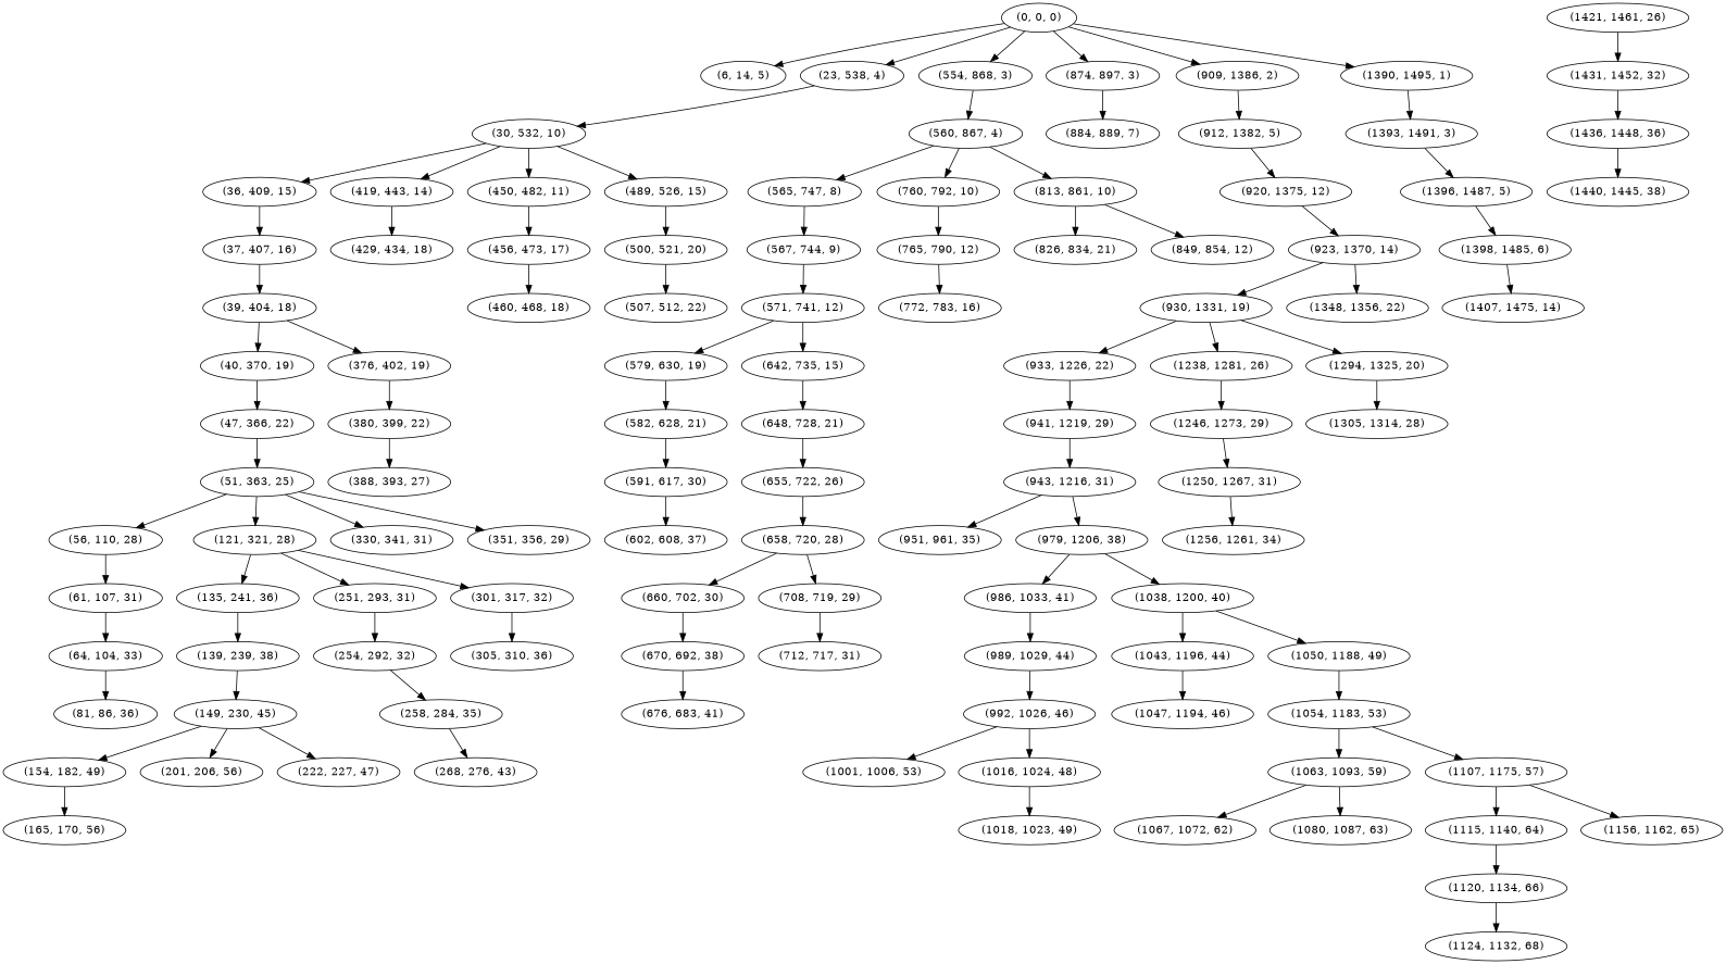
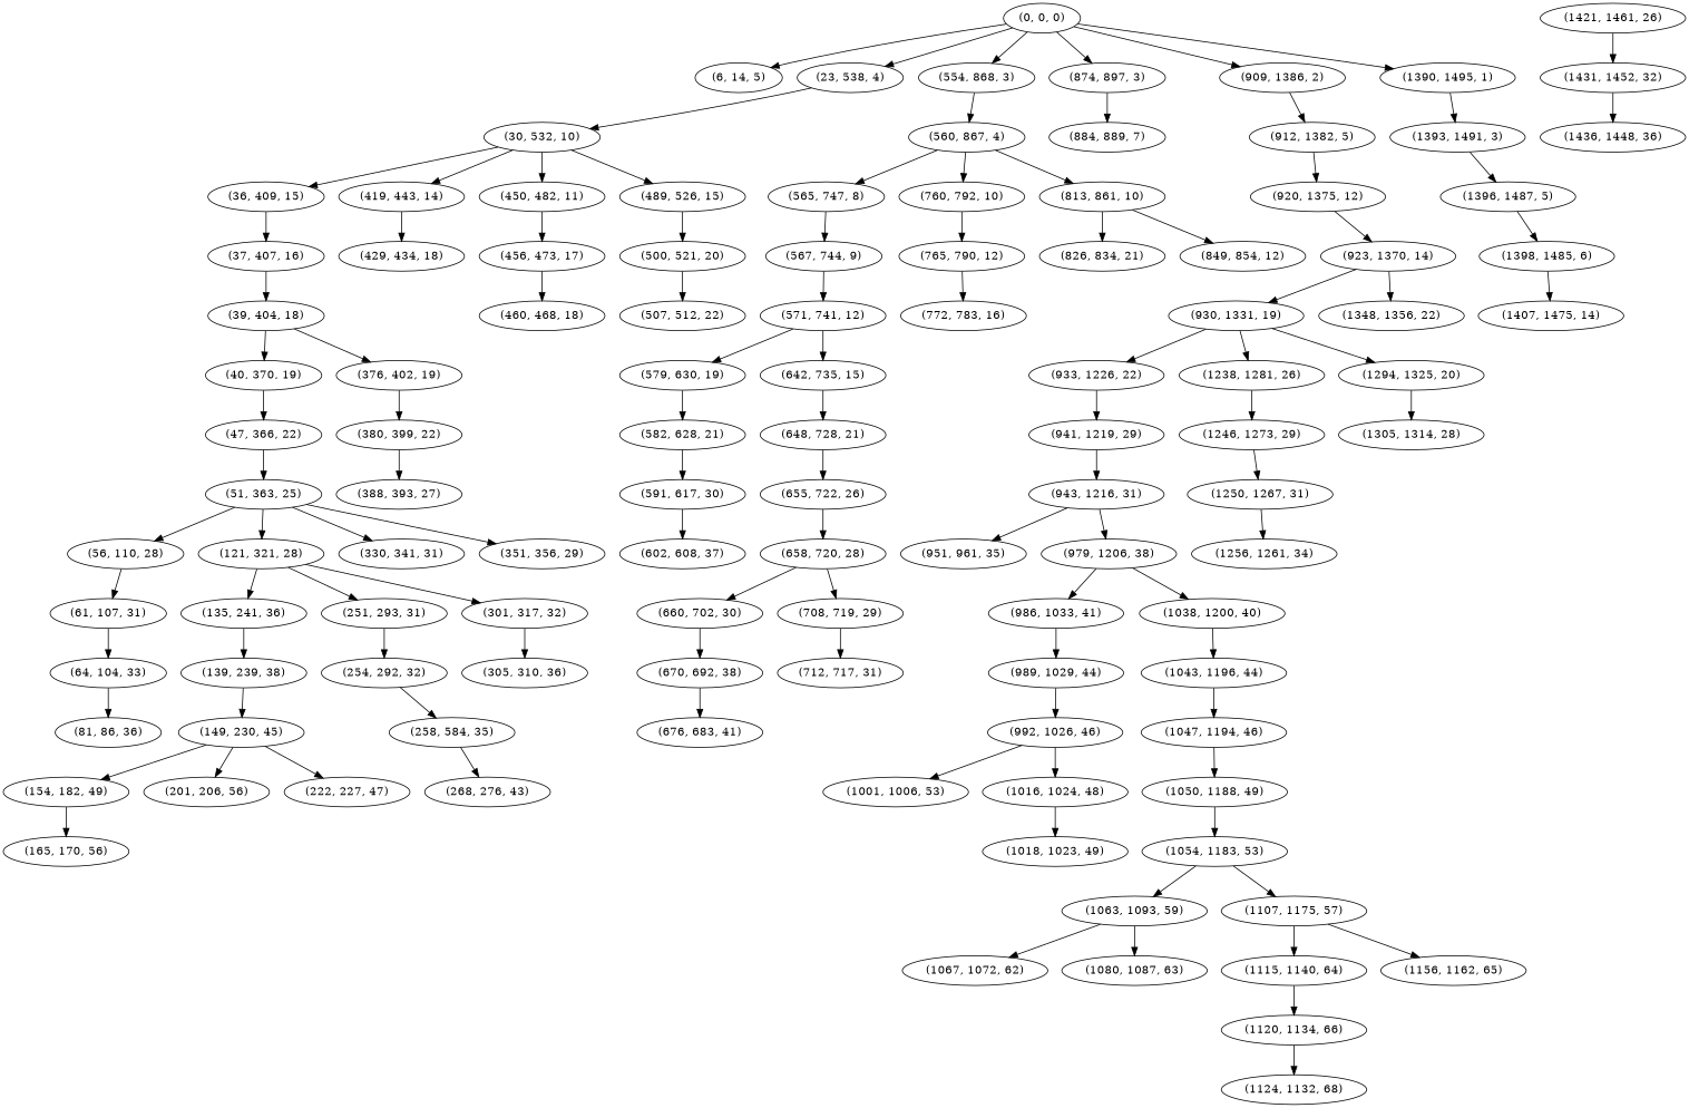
  digraph {
    "(0, 0, 0)"
    "(6, 14, 5)"
    "(23, 538, 4)"
    "(554, 868, 3)"
    "(874, 897, 3)"
    "(909, 1386, 2)"
    "(1390, 1495, 1)"
    "(30, 532, 10)"
    "(560, 867, 4)"
    "(884, 889, 7)"
    "(912, 1382, 5)"
    "(1393, 1491, 3)"
    "(36, 409, 15)"
    "(419, 443, 14)"
    "(450, 482, 11)"
    "(489, 526, 15)"
    "(37, 407, 16)"
    "(429, 434, 18)"
    "(456, 473, 17)"
    "(500, 521, 20)"
    "(39, 404, 18)"
    "(40, 370, 19)"
    "(376, 402, 19)"
    "(47, 366, 22)"
    "(380, 399, 22)"
    "(51, 363, 25)"
    "(56, 110, 28)"
    "(121, 321, 28)"
    "(330, 341, 31)"
    "(351, 356, 29)"
    "(61, 107, 31)"
    "(135, 241, 36)"
    "(251, 293, 31)"
    "(301, 317, 32)"
    "(64, 104, 33)"
    "(81, 86, 36)"
    "(139, 239, 38)"
    "(254, 292, 32)"
    "(305, 310, 36)"
    "(149, 230, 45)"
    "(154, 182, 49)"
    "(201, 206, 56)"
    "(222, 227, 47)"
    "(165, 170, 56)"
-   "(258, 284, 35)"
+   "(258, 284, 35)" [label="(258, 584, 35)"]
    "(268, 276, 43)"
    "(388, 393, 27)"
    "(460, 468, 18)"
    "(507, 512, 22)"
    "(565, 747, 8)"
    "(760, 792, 10)"
    "(813, 861, 10)"
    "(567, 744, 9)"
    "(765, 790, 12)"
    "(826, 834, 21)"
    "(849, 854, 12)"
    "(571, 741, 12)"
    "(579, 630, 19)"
    "(642, 735, 15)"
    "(582, 628, 21)"
    "(648, 728, 21)"
    "(591, 617, 30)"
    "(602, 608, 37)"
    "(655, 722, 26)"
    "(658, 720, 28)"
    "(660, 702, 30)"
    "(708, 719, 29)"
    "(670, 692, 38)"
    "(712, 717, 31)"
    "(676, 683, 41)"
    "(772, 783, 16)"
    "(920, 1375, 12)"
    "(923, 1370, 14)"
    "(930, 1331, 19)"
    "(1348, 1356, 22)"
    "(933, 1226, 22)"
    "(1238, 1281, 26)"
    "(1294, 1325, 20)"
    "(941, 1219, 29)"
    "(1246, 1273, 29)"
    "(1305, 1314, 28)"
    "(943, 1216, 31)"
    "(951, 961, 35)"
    "(979, 1206, 38)"
    "(986, 1033, 41)"
    "(1038, 1200, 40)"
    "(989, 1029, 44)"
    "(1043, 1196, 44)"
    "(992, 1026, 46)"
    "(1001, 1006, 53)"
    "(1016, 1024, 48)"
    "(1018, 1023, 49)"
    "(1047, 1194, 46)"
    "(1050, 1188, 49)"
    "(1054, 1183, 53)"
    "(1063, 1093, 59)"
    "(1107, 1175, 57)"
    "(1067, 1072, 62)"
    "(1080, 1087, 63)"
    "(1115, 1140, 64)"
    "(1156, 1162, 65)"
    "(1120, 1134, 66)"
    "(1124, 1132, 68)"
    "(1250, 1267, 31)"
    "(1256, 1261, 34)"
    "(1396, 1487, 5)"
    "(1398, 1485, 6)"
    "(1407, 1475, 14)"
    "(1421, 1461, 26)"
    "(1431, 1452, 32)"
    "(1436, 1448, 36)"
-   "(1440, 1445, 38)"
    "(0, 0, 0)" -> "(6, 14, 5)"
    "(0, 0, 0)" -> "(23, 538, 4)"
    "(0, 0, 0)" -> "(554, 868, 3)"
    "(0, 0, 0)" -> "(874, 897, 3)"
    "(0, 0, 0)" -> "(909, 1386, 2)"
    "(0, 0, 0)" -> "(1390, 1495, 1)"
    "(23, 538, 4)" -> "(30, 532, 10)"
    "(554, 868, 3)" -> "(560, 867, 4)"
    "(874, 897, 3)" -> "(884, 889, 7)"
    "(909, 1386, 2)" -> "(912, 1382, 5)"
    "(1390, 1495, 1)" -> "(1393, 1491, 3)"
    "(30, 532, 10)" -> "(36, 409, 15)"
    "(30, 532, 10)" -> "(419, 443, 14)"
    "(30, 532, 10)" -> "(450, 482, 11)"
    "(30, 532, 10)" -> "(489, 526, 15)"
    "(560, 867, 4)" -> "(565, 747, 8)"
    "(560, 867, 4)" -> "(760, 792, 10)"
    "(560, 867, 4)" -> "(813, 861, 10)"
    "(912, 1382, 5)" -> "(920, 1375, 12)"
    "(1393, 1491, 3)" -> "(1396, 1487, 5)"
    "(36, 409, 15)" -> "(37, 407, 16)"
    "(419, 443, 14)" -> "(429, 434, 18)"
    "(450, 482, 11)" -> "(456, 473, 17)"
    "(489, 526, 15)" -> "(500, 521, 20)"
    "(37, 407, 16)" -> "(39, 404, 18)"
    "(456, 473, 17)" -> "(460, 468, 18)"
    "(500, 521, 20)" -> "(507, 512, 22)"
    "(39, 404, 18)" -> "(40, 370, 19)"
    "(39, 404, 18)" -> "(376, 402, 19)"
    "(40, 370, 19)" -> "(47, 366, 22)"
    "(376, 402, 19)" -> "(380, 399, 22)"
    "(47, 366, 22)" -> "(51, 363, 25)"
    "(380, 399, 22)" -> "(388, 393, 27)"
    "(51, 363, 25)" -> "(56, 110, 28)"
    "(51, 363, 25)" -> "(121, 321, 28)"
    "(51, 363, 25)" -> "(330, 341, 31)"
    "(51, 363, 25)" -> "(351, 356, 29)"
    "(56, 110, 28)" -> "(61, 107, 31)"
    "(121, 321, 28)" -> "(135, 241, 36)"
    "(121, 321, 28)" -> "(251, 293, 31)"
    "(121, 321, 28)" -> "(301, 317, 32)"
    "(61, 107, 31)" -> "(64, 104, 33)"
    "(135, 241, 36)" -> "(139, 239, 38)"
    "(251, 293, 31)" -> "(254, 292, 32)"
    "(301, 317, 32)" -> "(305, 310, 36)"
    "(64, 104, 33)" -> "(81, 86, 36)"
    "(139, 239, 38)" -> "(149, 230, 45)"
    "(254, 292, 32)" -> "(258, 284, 35)"
    "(149, 230, 45)" -> "(154, 182, 49)"
    "(149, 230, 45)" -> "(201, 206, 56)"
    "(149, 230, 45)" -> "(222, 227, 47)"
    "(154, 182, 49)" -> "(165, 170, 56)"
    "(258, 284, 35)" -> "(268, 276, 43)"
    "(565, 747, 8)" -> "(567, 744, 9)"
    "(760, 792, 10)" -> "(765, 790, 12)"
    "(813, 861, 10)" -> "(826, 834, 21)"
    "(813, 861, 10)" -> "(849, 854, 12)"
    "(567, 744, 9)" -> "(571, 741, 12)"
    "(765, 790, 12)" -> "(772, 783, 16)"
    "(571, 741, 12)" -> "(579, 630, 19)"
    "(571, 741, 12)" -> "(642, 735, 15)"
    "(579, 630, 19)" -> "(582, 628, 21)"
    "(642, 735, 15)" -> "(648, 728, 21)"
    "(582, 628, 21)" -> "(591, 617, 30)"
    "(648, 728, 21)" -> "(655, 722, 26)"
    "(591, 617, 30)" -> "(602, 608, 37)"
    "(655, 722, 26)" -> "(658, 720, 28)"
    "(658, 720, 28)" -> "(660, 702, 30)"
    "(658, 720, 28)" -> "(708, 719, 29)"
    "(660, 702, 30)" -> "(670, 692, 38)"
    "(708, 719, 29)" -> "(712, 717, 31)"
    "(670, 692, 38)" -> "(676, 683, 41)"
    "(920, 1375, 12)" -> "(923, 1370, 14)"
    "(923, 1370, 14)" -> "(930, 1331, 19)"
    "(923, 1370, 14)" -> "(1348, 1356, 22)"
    "(930, 1331, 19)" -> "(933, 1226, 22)"
    "(930, 1331, 19)" -> "(1238, 1281, 26)"
    "(930, 1331, 19)" -> "(1294, 1325, 20)"
    "(933, 1226, 22)" -> "(941, 1219, 29)"
    "(1238, 1281, 26)" -> "(1246, 1273, 29)"
    "(1294, 1325, 20)" -> "(1305, 1314, 28)"
    "(941, 1219, 29)" -> "(943, 1216, 31)"
    "(1246, 1273, 29)" -> "(1250, 1267, 31)"
    "(943, 1216, 31)" -> "(951, 961, 35)"
    "(943, 1216, 31)" -> "(979, 1206, 38)"
    "(979, 1206, 38)" -> "(986, 1033, 41)"
    "(979, 1206, 38)" -> "(1038, 1200, 40)"
    "(986, 1033, 41)" -> "(989, 1029, 44)"
    "(1038, 1200, 40)" -> "(1043, 1196, 44)"
    "(989, 1029, 44)" -> "(992, 1026, 46)"
    "(1043, 1196, 44)" -> "(1047, 1194, 46)"
    "(992, 1026, 46)" -> "(1001, 1006, 53)"
    "(992, 1026, 46)" -> "(1016, 1024, 48)"
    "(1016, 1024, 48)" -> "(1018, 1023, 49)"
-   "(1038, 1200, 40)" -> "(1050, 1188, 49)"
+   "(1047, 1194, 46)" -> "(1050, 1188, 49)"
    "(1050, 1188, 49)" -> "(1054, 1183, 53)"
    "(1054, 1183, 53)" -> "(1063, 1093, 59)"
    "(1054, 1183, 53)" -> "(1107, 1175, 57)"
    "(1063, 1093, 59)" -> "(1067, 1072, 62)"
    "(1063, 1093, 59)" -> "(1080, 1087, 63)"
    "(1107, 1175, 57)" -> "(1115, 1140, 64)"
    "(1107, 1175, 57)" -> "(1156, 1162, 65)"
    "(1115, 1140, 64)" -> "(1120, 1134, 66)"
    "(1120, 1134, 66)" -> "(1124, 1132, 68)"
    "(1250, 1267, 31)" -> "(1256, 1261, 34)"
    "(1396, 1487, 5)" -> "(1398, 1485, 6)"
    "(1398, 1485, 6)" -> "(1407, 1475, 14)"
    "(1421, 1461, 26)" -> "(1431, 1452, 32)"
    "(1431, 1452, 32)" -> "(1436, 1448, 36)"
-   "(1436, 1448, 36)" -> "(1440, 1445, 38)"
  }
